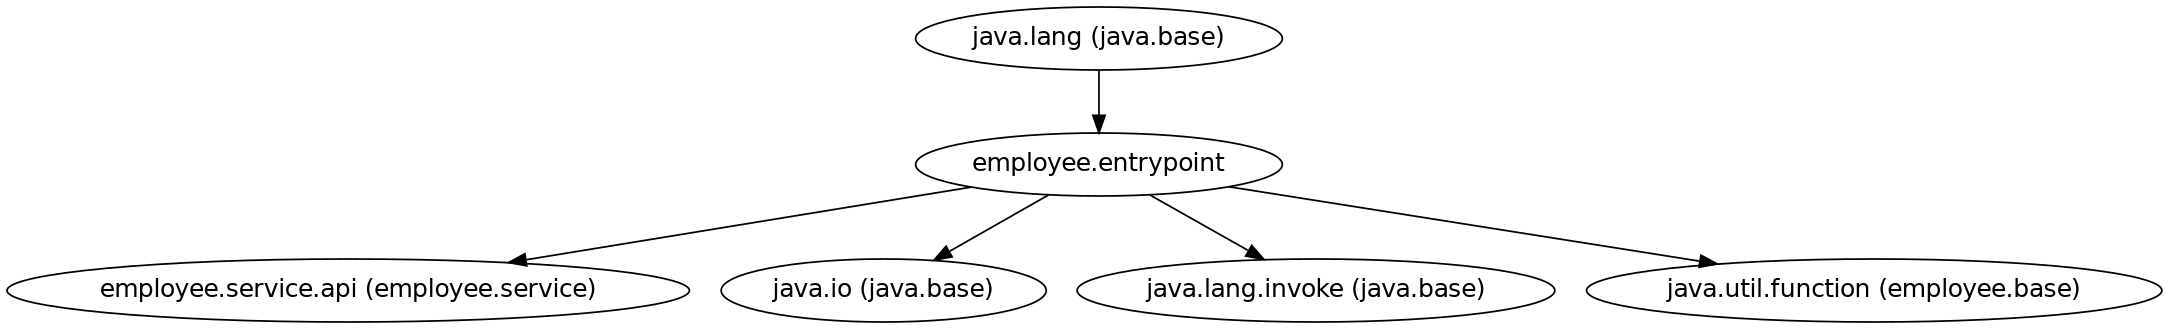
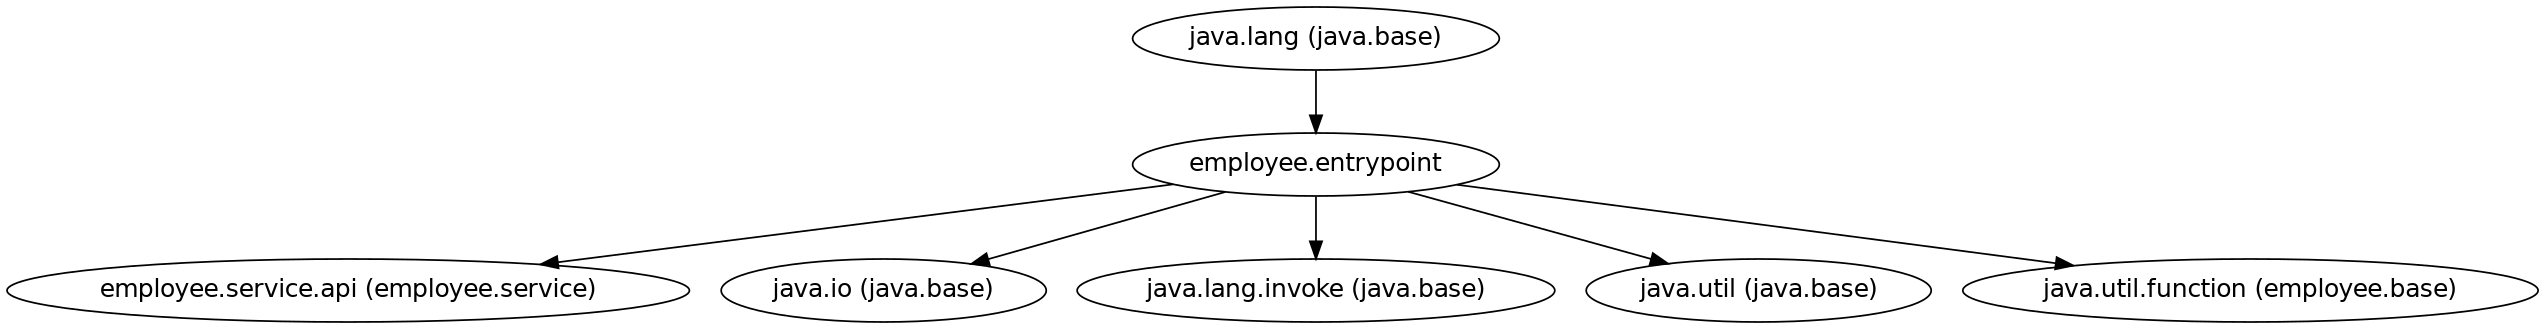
  digraph {
    fontname="DejaVu Sans"
    node [fontname="DejaVu Sans"]
    edge [fontname="DejaVu Sans"]
    "employee.entrypoint"
    "employee.service.api (employee.service)"
    "java.io (java.base)"
    "java.lang.invoke (java.base)"
+   "java.util (java.base)"
    n6 [label="java.util.function (employee.base)"]
    "java.lang (java.base)"
    "employee.entrypoint" -> "employee.service.api (employee.service)"
    "employee.entrypoint" -> "java.io (java.base)"
    "employee.entrypoint" -> "java.lang.invoke (java.base)"
+   "employee.entrypoint" -> "java.util (java.base)"
    "employee.entrypoint" -> n6
    "java.lang (java.base)" -> "employee.entrypoint"
  }
